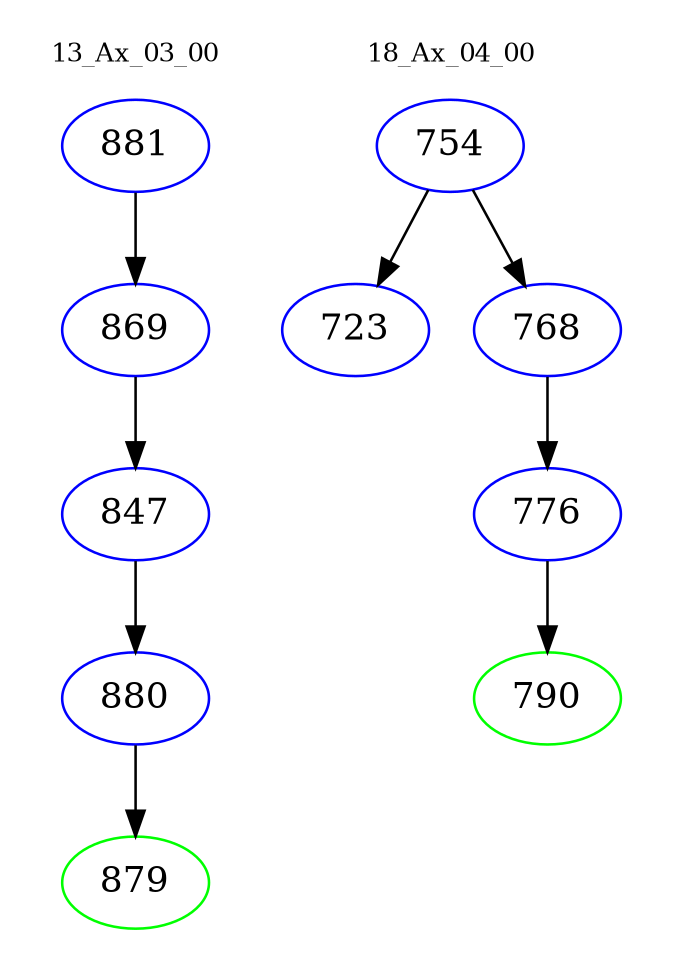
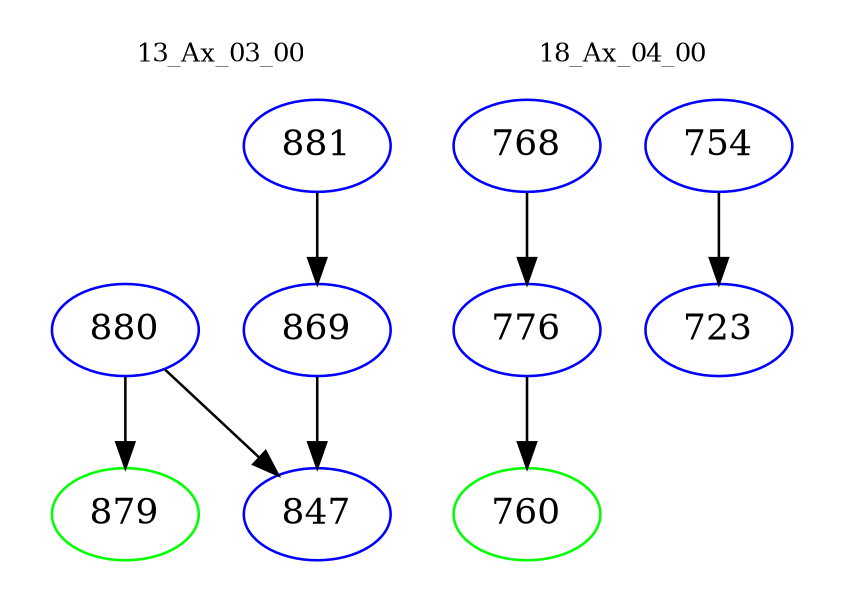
  digraph {
    node [color=blue]
    edge [color=black]
    n1 [label=869]
    n2 [label=847]
    n3 [label=881]
    n4 [label=880]
    n5 [color=green label=879]
    n6 [label=754]
    n7 [label=723]
    n8 [label=768]
    n9 [label=776]
-   n10 [color=green label=790]
+   n10 [color=green label=760]
    subgraph cluster_1 {
      color=white
      fontsize=10
      label="13_Ax_03_00"
      n1
      n2
      n3
      n4
      n5
    }
    subgraph cluster_2 {
      color=white
      fontsize=10
      label="18_Ax_04_00"
      n6
      n7
      n8
      n9
      n10
    }
    n1 -> n2
-   n2 -> n4
+   n4 -> n2
    n3 -> n1
    n4 -> n5
    n6 -> n7
-   n6 -> n8
    n8 -> n9
    n9 -> n10
  }
